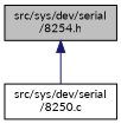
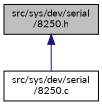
  digraph {
    fontname=Lato
    node [color=black fontname=Lato fontsize=10 shape=record style=filled]
-   n1 [fillcolor=grey75 fontcolor=black height=0.2 label="src/sys/dev/serial\l/8254.h" width=0.4]
+   n1 [fillcolor=grey75 fontcolor=black height=0.2 label="src/sys/dev/serial\l/8250.h" width=0.4]
    n2 [fillcolor=white height=0.2 label="src/sys/dev/serial\l/8250.c" width=0.4]
    n1 -> n2 [color=midnightblue dir=back fontname=Lato fontsize=10 labelfontname=Helvetica labelfontsize=10 style=solid]
  }
